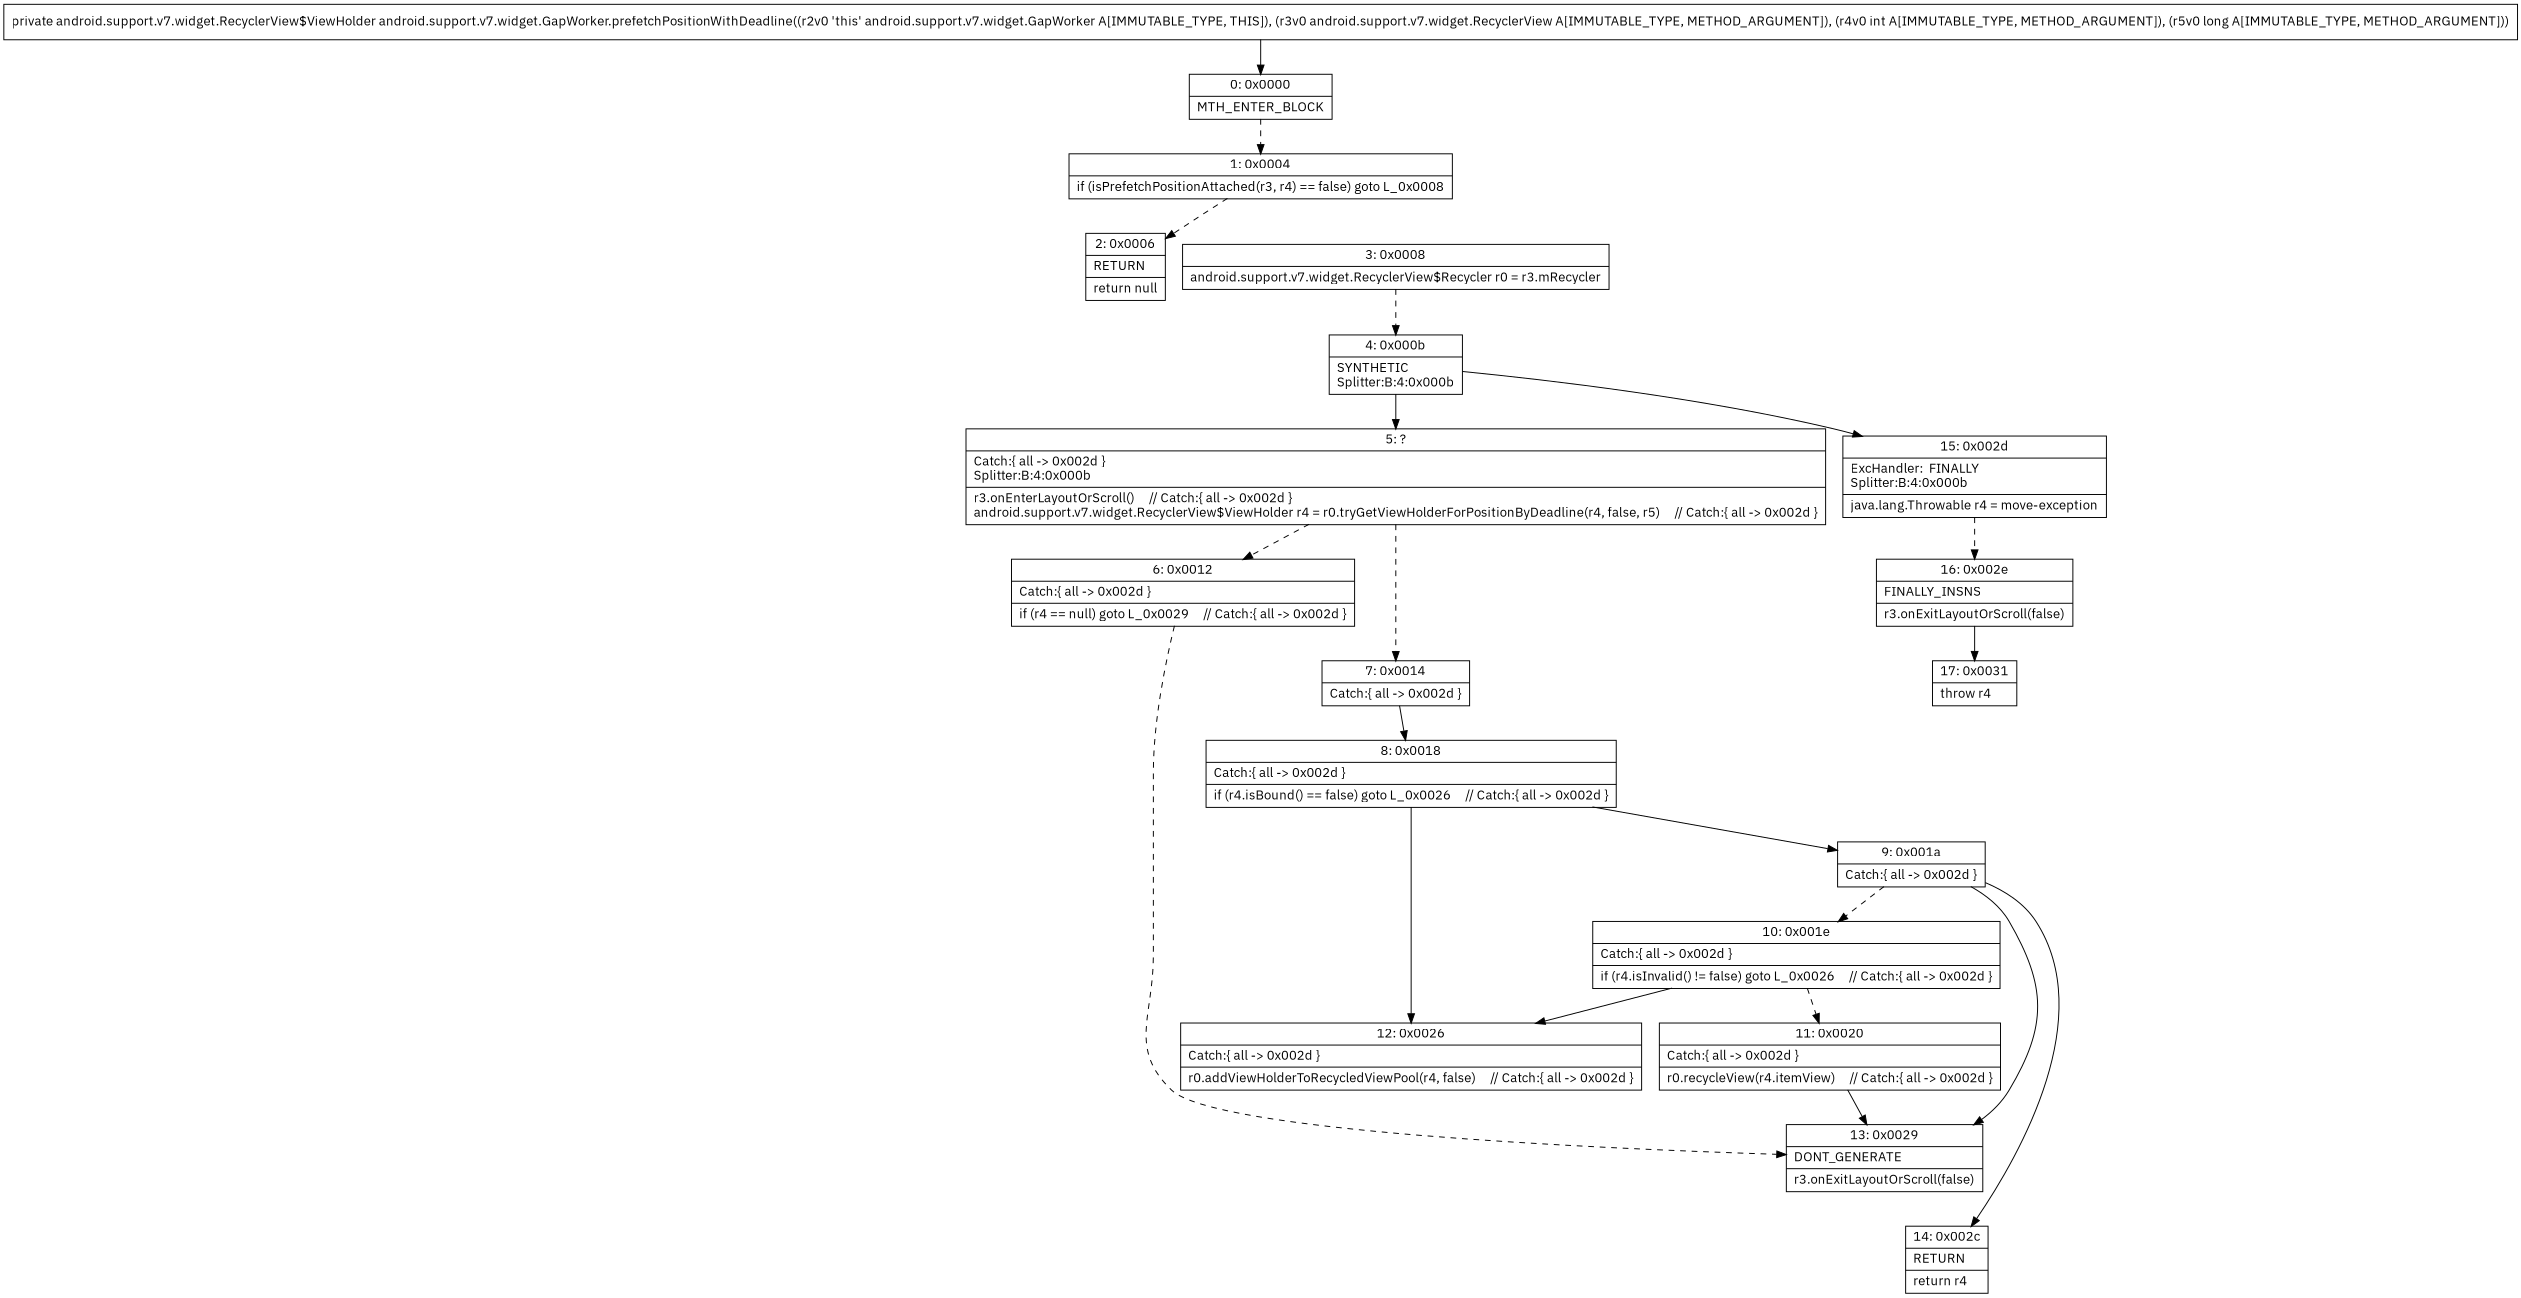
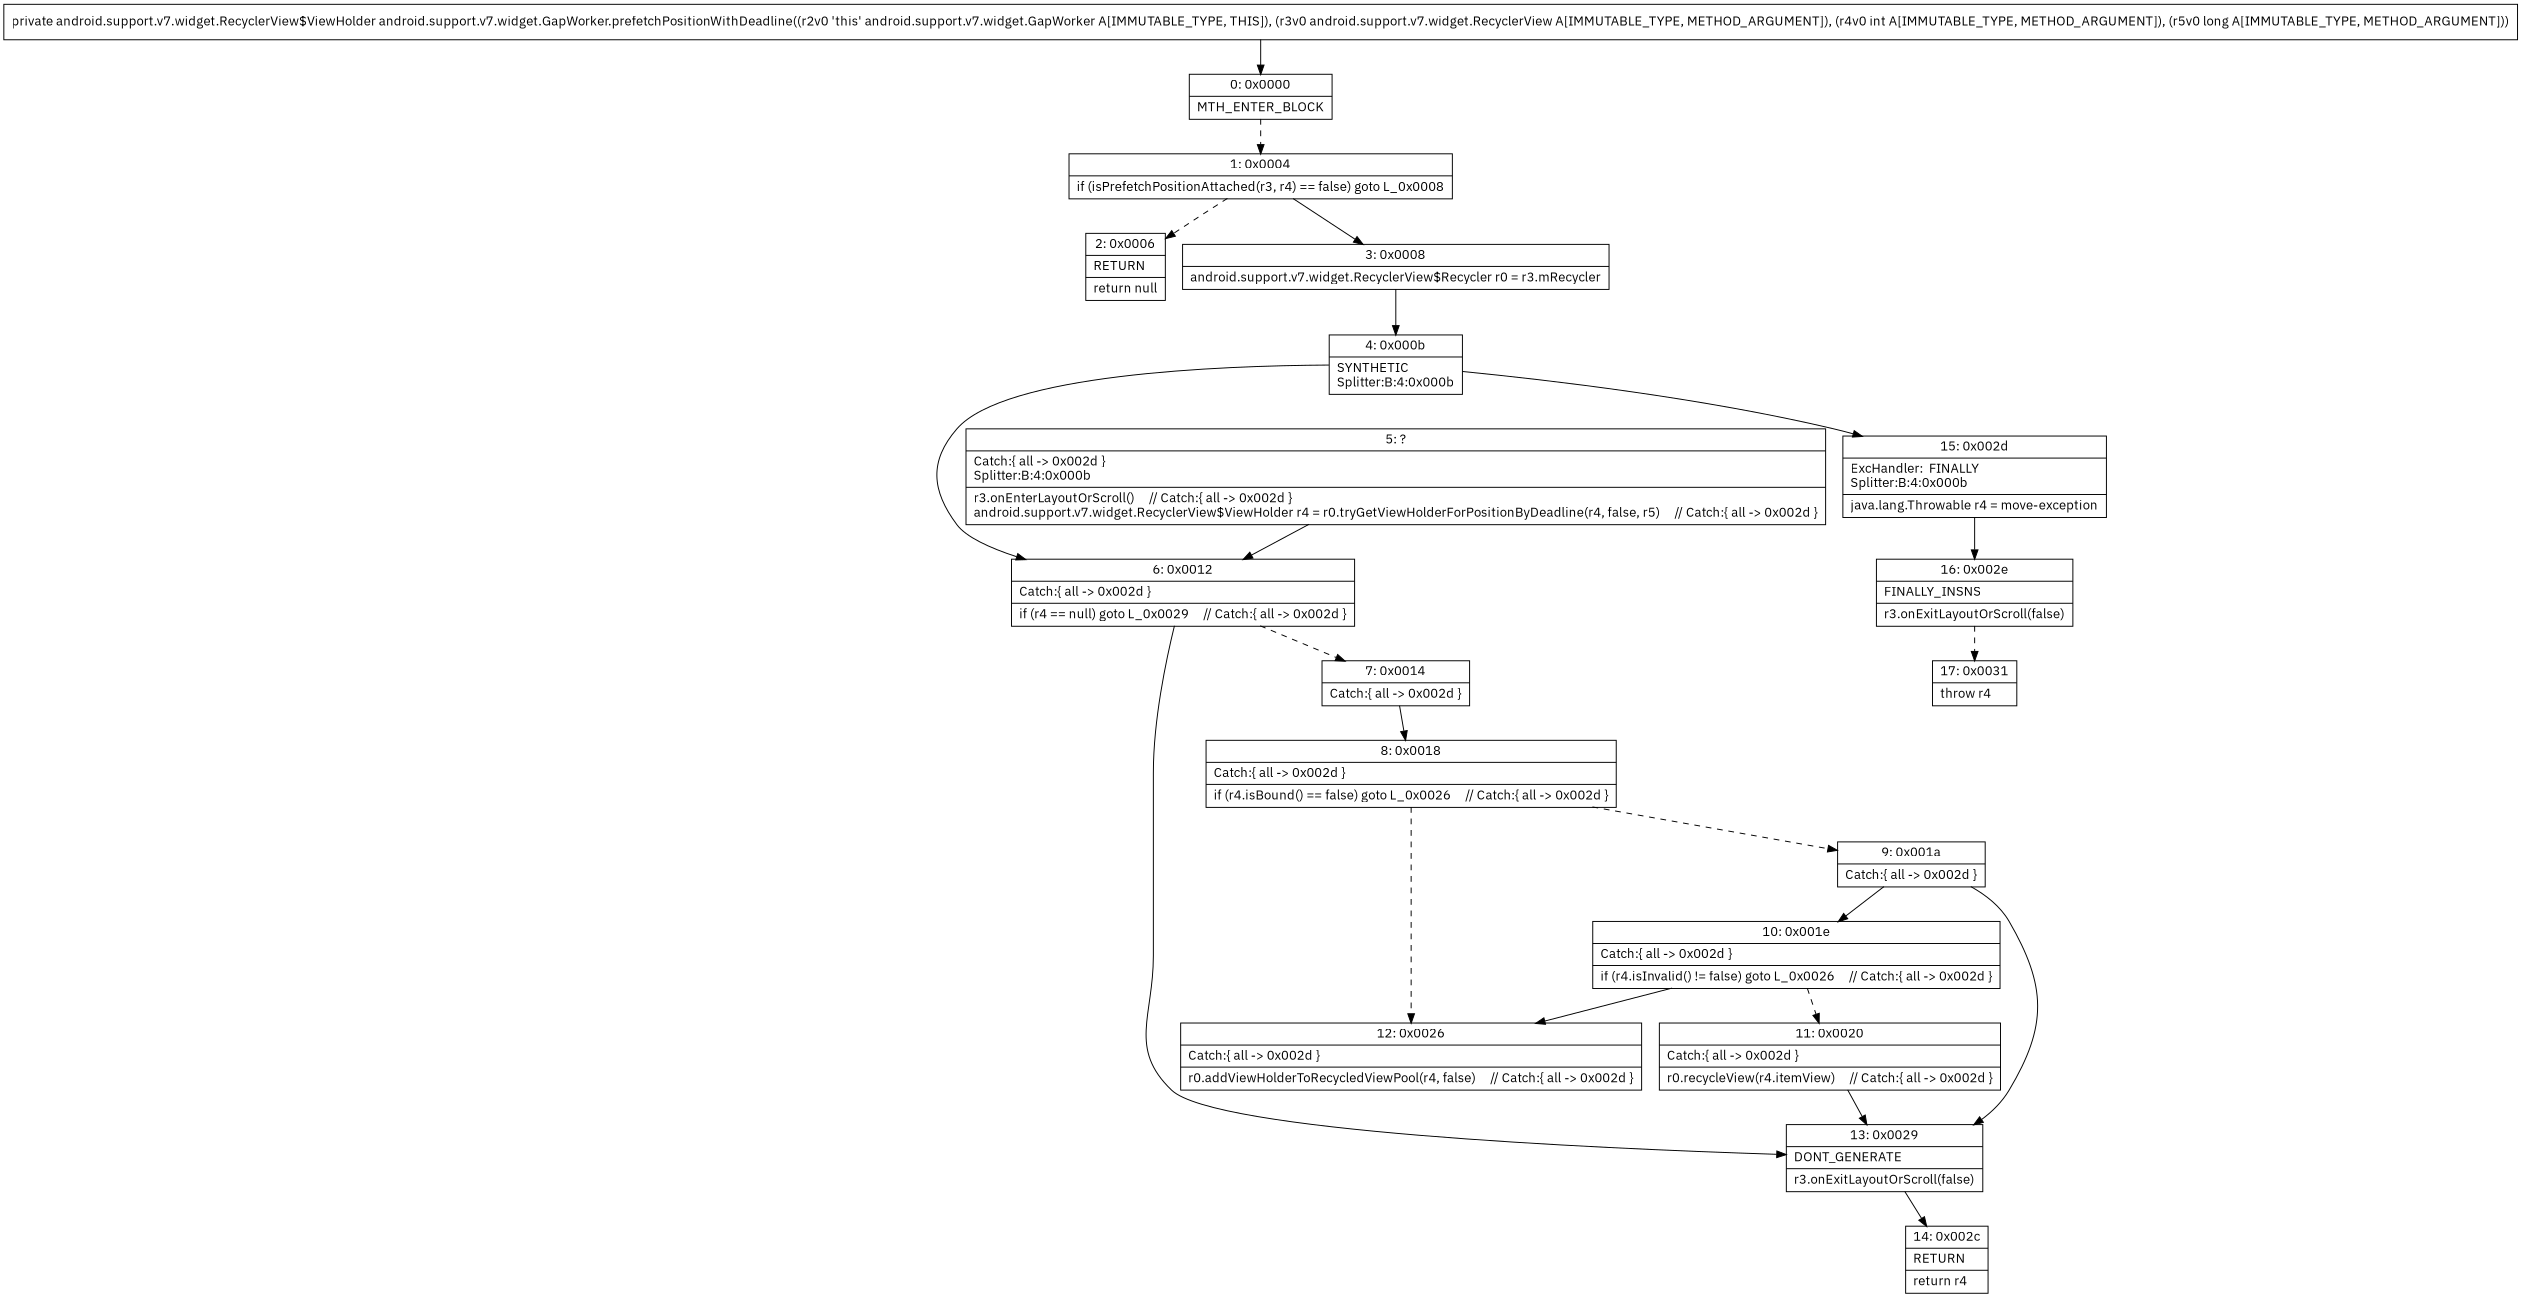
  digraph {
    fontname="IBM Plex Sans"
    node [fontname="IBM Plex Sans" shape=record]
    edge [fontname="IBM Plex Sans"]
    n1 [label="{0\:\ 0x0000|MTH_ENTER_BLOCK\l}"]
    n2 [label="{1\:\ 0x0004|if (isPrefetchPositionAttached(r3, r4) == false) goto L_0x0008\l}"]
    n3 [label="{2\:\ 0x0006|RETURN\l|return null\l}"]
    n4 [label="{3\:\ 0x0008|android.support.v7.widget.RecyclerView$Recycler r0 = r3.mRecycler\l}"]
    n5 [label="{4\:\ 0x000b|SYNTHETIC\lSplitter:B:4:0x000b\l}"]
    n6 [label="{5\:\ ?|Catch:\{ all \-\> 0x002d \}\lSplitter:B:4:0x000b\l|r3.onEnterLayoutOrScroll()     \/\/ Catch:\{ all \-\> 0x002d \}\landroid.support.v7.widget.RecyclerView$ViewHolder r4 = r0.tryGetViewHolderForPositionByDeadline(r4, false, r5)     \/\/ Catch:\{ all \-\> 0x002d \}\l}"]
    n7 [label="{15\:\ 0x002d|ExcHandler:  FINALLY\lSplitter:B:4:0x000b\l|java.lang.Throwable r4 = move\-exception\l}"]
    n8 [label="{6\:\ 0x0012|Catch:\{ all \-\> 0x002d \}\l|if (r4 == null) goto L_0x0029     \/\/ Catch:\{ all \-\> 0x002d \}\l}"]
    n9 [label="{16\:\ 0x002e|FINALLY_INSNS\l|r3.onExitLayoutOrScroll(false)\l}"]
    n10 [label="{7\:\ 0x0014|Catch:\{ all \-\> 0x002d \}\l}"]
    n11 [label="{13\:\ 0x0029|DONT_GENERATE\l|r3.onExitLayoutOrScroll(false)\l}"]
    n12 [label="{8\:\ 0x0018|Catch:\{ all \-\> 0x002d \}\l|if (r4.isBound() == false) goto L_0x0026     \/\/ Catch:\{ all \-\> 0x002d \}\l}"]
    n13 [label="{14\:\ 0x002c|RETURN\l|return r4\l}"]
    n14 [label="{9\:\ 0x001a|Catch:\{ all \-\> 0x002d \}\l}"]
    n15 [label="{12\:\ 0x0026|Catch:\{ all \-\> 0x002d \}\l|r0.addViewHolderToRecycledViewPool(r4, false)     \/\/ Catch:\{ all \-\> 0x002d \}\l}"]
    n16 [label="{10\:\ 0x001e|Catch:\{ all \-\> 0x002d \}\l|if (r4.isInvalid() != false) goto L_0x0026     \/\/ Catch:\{ all \-\> 0x002d \}\l}"]
    n17 [label="{11\:\ 0x0020|Catch:\{ all \-\> 0x002d \}\l|r0.recycleView(r4.itemView)     \/\/ Catch:\{ all \-\> 0x002d \}\l}"]
    n18 [label="{17\:\ 0x0031|throw r4\l}"]
    n19 [label="{private android.support.v7.widget.RecyclerView$ViewHolder android.support.v7.widget.GapWorker.prefetchPositionWithDeadline((r2v0 'this' android.support.v7.widget.GapWorker A[IMMUTABLE_TYPE, THIS]), (r3v0 android.support.v7.widget.RecyclerView A[IMMUTABLE_TYPE, METHOD_ARGUMENT]), (r4v0 int A[IMMUTABLE_TYPE, METHOD_ARGUMENT]), (r5v0 long A[IMMUTABLE_TYPE, METHOD_ARGUMENT])) }"]
    n1 -> n2 [style=dashed]
    n2 -> n3 [style=dashed]
-   n4 -> n5 [style=dashed]
-   n5 -> n6
+   n2 -> n4
+   n4 -> n5
+   n5 -> n8
    n5 -> n7
-   n6 -> n8 [style=dashed]
-   n7 -> n9 [style=dashed]
-   n6 -> n10 [style=dashed]
-   n8 -> n11 [style=dashed]
-   n9 -> n18
+   n6 -> n8
+   n7 -> n9
+   n8 -> n10 [style=dashed]
+   n8 -> n11
+   n9 -> n18 [style=dashed]
    n10 -> n12
-   n14 -> n13
-   n12 -> n14 [style=solid]
-   n12 -> n15
+   n11 -> n13
+   n12 -> n14 [style=dashed]
+   n12 -> n15 [style=dashed]
    n14 -> n11
-   n14 -> n16 [style=dashed]
+   n14 -> n16
    n16 -> n15
    n16 -> n17 [style=dashed]
    n17 -> n11
    n19 -> n1
  }
